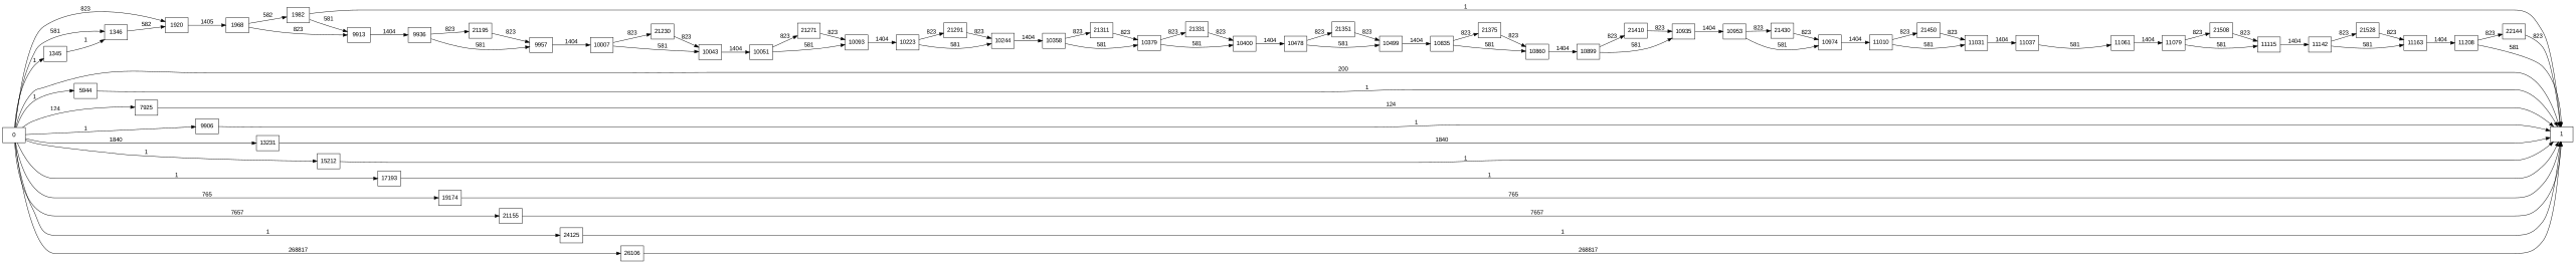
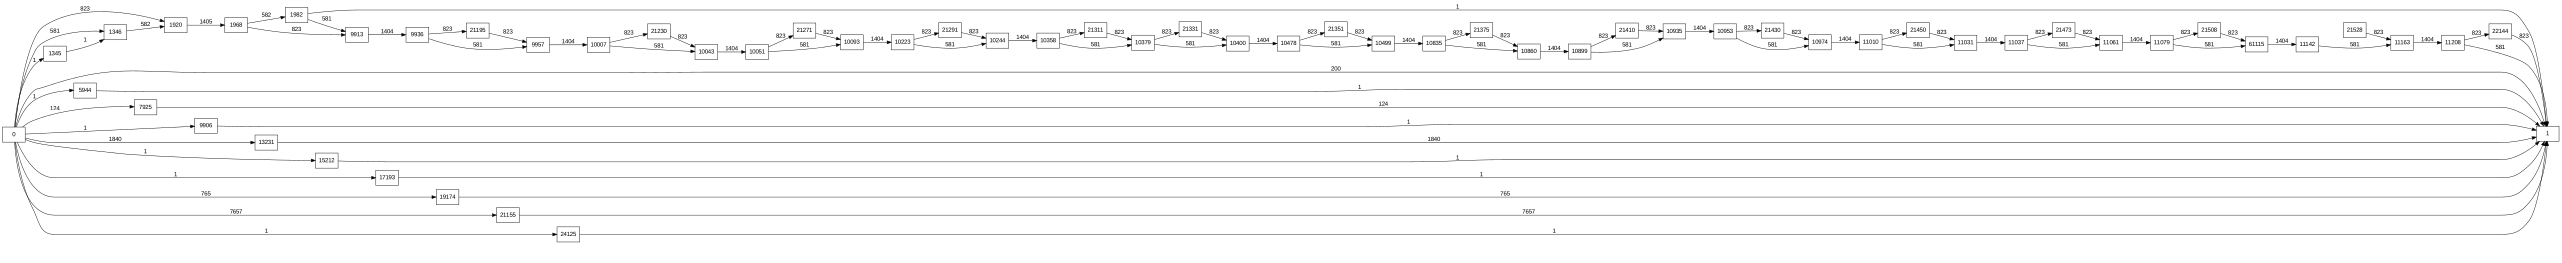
  digraph {
    fontname="Liberation Sans"
    rankdir=LR
    node [fontname="Liberation Sans" shape=rectangle]
    edge [fontname="Liberation Sans"]
    1345
    1346
    1920
    1968
    1982
    9913
    1
    9936
    9957
    21195
    5944
    7925
    9906
    10007
    10043
    21230
    10051
    10093
    21271
    10223
    10244
    21291
    10358
    10379
    21311
    10400
    21331
    10478
    10499
    21351
    10835
    10860
    21375
    10899
    10935
    21410
    10953
    10974
    21430
    11010
    11031
    21450
    11037
    11061
+   21473
    11079
-   11115
+   11115 [label=61115]
    21508
    11142
    11163
    21528
    11208
    22144
    13231
    15212
    17193
    19174
    21155
    24125
-   26106
    0
    1345 -> 1346 [label=1]
    1346 -> 1920 [label=582]
    1920 -> 1968 [label=1405]
    1968 -> 1982 [label=582]
    1968 -> 9913 [label=823]
    1982 -> 9913 [label=581]
    1982 -> 1 [label=1]
    9913 -> 9936 [label=1404]
    9936 -> 9957 [label=581]
    9936 -> 21195 [label=823]
    9957 -> 10007 [label=1404]
    21195 -> 9957 [label=823]
    5944 -> 1 [label=1]
    7925 -> 1 [label=124]
    9906 -> 1 [label=1]
    10007 -> 10043 [label=581]
    10007 -> 21230 [label=823]
    10043 -> 10051 [label=1404]
    21230 -> 10043 [label=823]
    10051 -> 10093 [label=581]
    10051 -> 21271 [label=823]
    10093 -> 10223 [label=1404]
    21271 -> 10093 [label=823]
    10223 -> 10244 [label=581]
    10223 -> 21291 [label=823]
    10244 -> 10358 [label=1404]
    21291 -> 10244 [label=823]
    10358 -> 10379 [label=581]
    10358 -> 21311 [label=823]
    10379 -> 10400 [label=581]
    10379 -> 21331 [label=823]
    21311 -> 10379 [label=823]
    10400 -> 10478 [label=1404]
    21331 -> 10400 [label=823]
    10478 -> 10499 [label=581]
    10478 -> 21351 [label=823]
    10499 -> 10835 [label=1404]
    21351 -> 10499 [label=823]
    10835 -> 10860 [label=581]
    10835 -> 21375 [label=823]
    10860 -> 10899 [label=1404]
    21375 -> 10860 [label=823]
    10899 -> 10935 [label=581]
    10899 -> 21410 [label=823]
    10935 -> 10953 [label=1404]
    21410 -> 10935 [label=823]
    10953 -> 10974 [label=581]
    10953 -> 21430 [label=823]
    10974 -> 11010 [label=1404]
    21430 -> 10974 [label=823]
    11010 -> 11031 [label=581]
    11010 -> 21450 [label=823]
    11031 -> 11037 [label=1404]
    21450 -> 11031 [label=823]
    11037 -> 11061 [label=581]
+   11037 -> 21473 [label=823]
    11061 -> 11079 [label=1404]
+   21473 -> 11061 [label=823]
    11079 -> 11115 [label=581]
    11079 -> 21508 [label=823]
    11115 -> 11142 [label=1404]
    21508 -> 11115 [label=823]
    11142 -> 11163 [label=581]
-   11142 -> 21528 [label=823]
    11163 -> 11208 [label=1404]
    21528 -> 11163 [label=823]
    11208 -> 1 [label=581]
    11208 -> 22144 [label=823]
    22144 -> 1 [label=823]
    13231 -> 1 [label=1840]
    15212 -> 1 [label=1]
    17193 -> 1 [label=1]
    19174 -> 1 [label=765]
    21155 -> 1 [label=7657]
    24125 -> 1 [label=1]
-   26106 -> 1 [label=268817]
    0 -> 1345 [label=1]
    0 -> 1346 [label=581]
    0 -> 1920 [label=823]
    0 -> 1 [label=200]
    0 -> 5944 [label=1]
    0 -> 7925 [label=124]
    0 -> 9906 [label=1]
    0 -> 13231 [label=1840]
    0 -> 15212 [label=1]
    0 -> 17193 [label=1]
    0 -> 19174 [label=765]
    0 -> 21155 [label=7657]
    0 -> 24125 [label=1]
-   0 -> 26106 [label=268817]
  }
